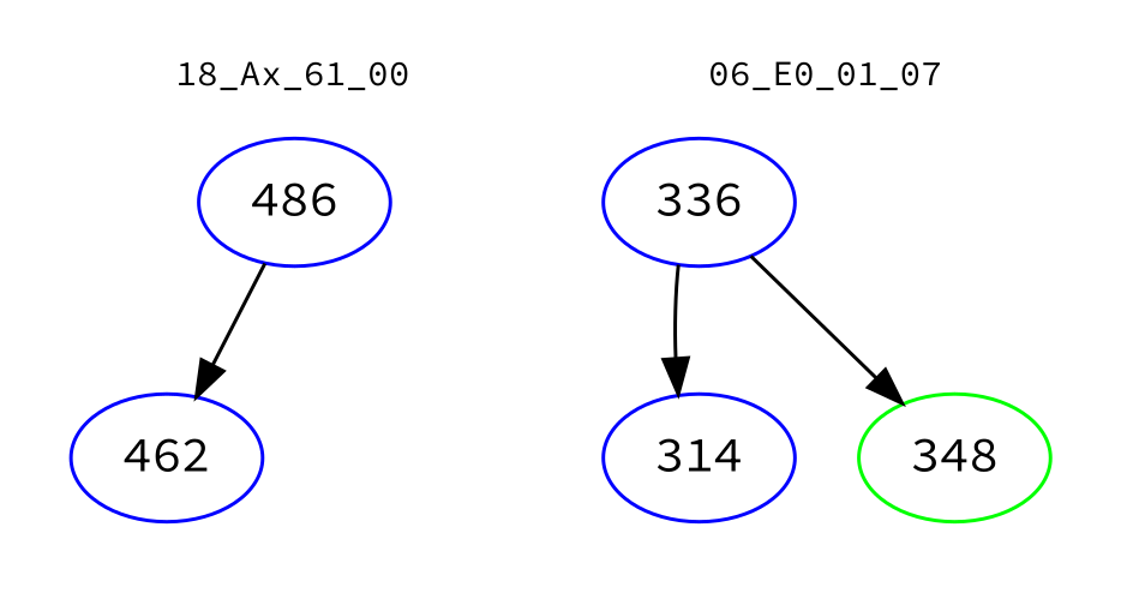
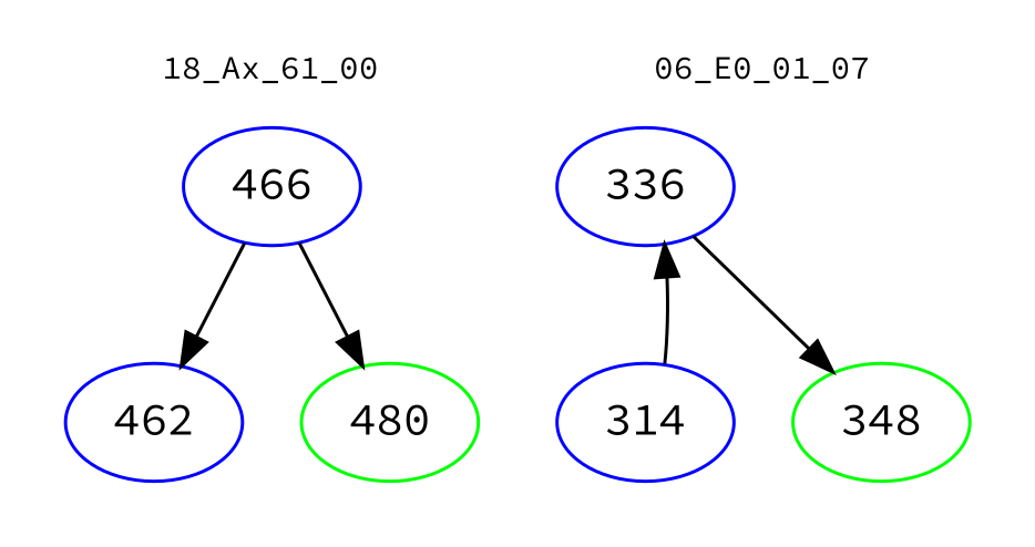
  digraph {
    fontname="Source Code Pro"
    node [color=blue fontname="Source Code Pro"]
    edge [color=black fontname="Source Code Pro"]
-   n1 [label=486]
+   n1 [label=466]
    n2 [label=462]
+   n3 [color=green label=480]
    n4 [label=336]
    n5 [label=314]
    n6 [color=green label=348]
    subgraph cluster_1 {
      color=white
      fontsize=10
      label="18_Ax_61_00"
      n1
      n2
+     n3
    }
    subgraph cluster_2 {
      color=white
      fontsize=10
      label="06_E0_01_07"
      n4
      n5
      n6
    }
    n1 -> n2
-   n4 -> n5
+   n1 -> n3
+   n5 -> n4
    n4 -> n6
  }
